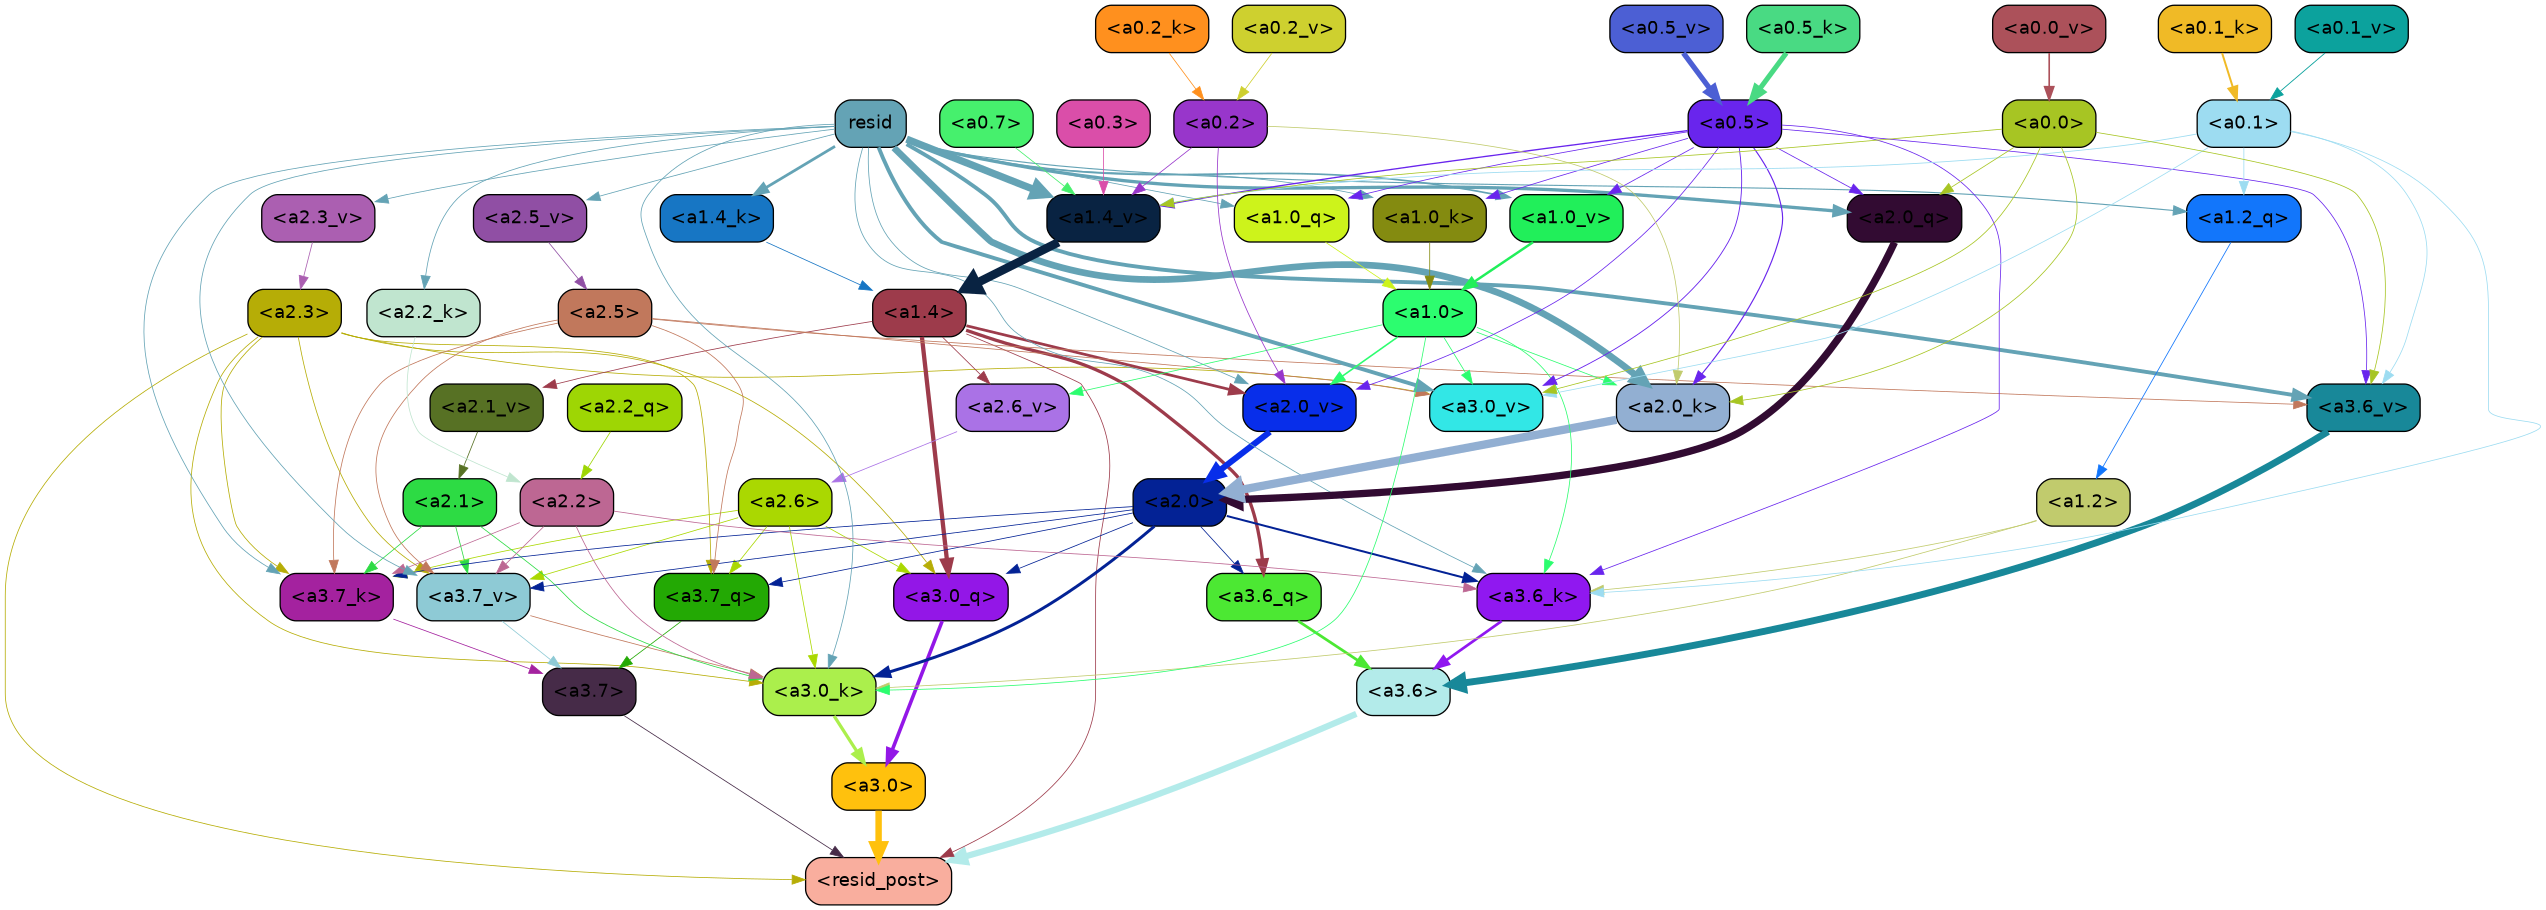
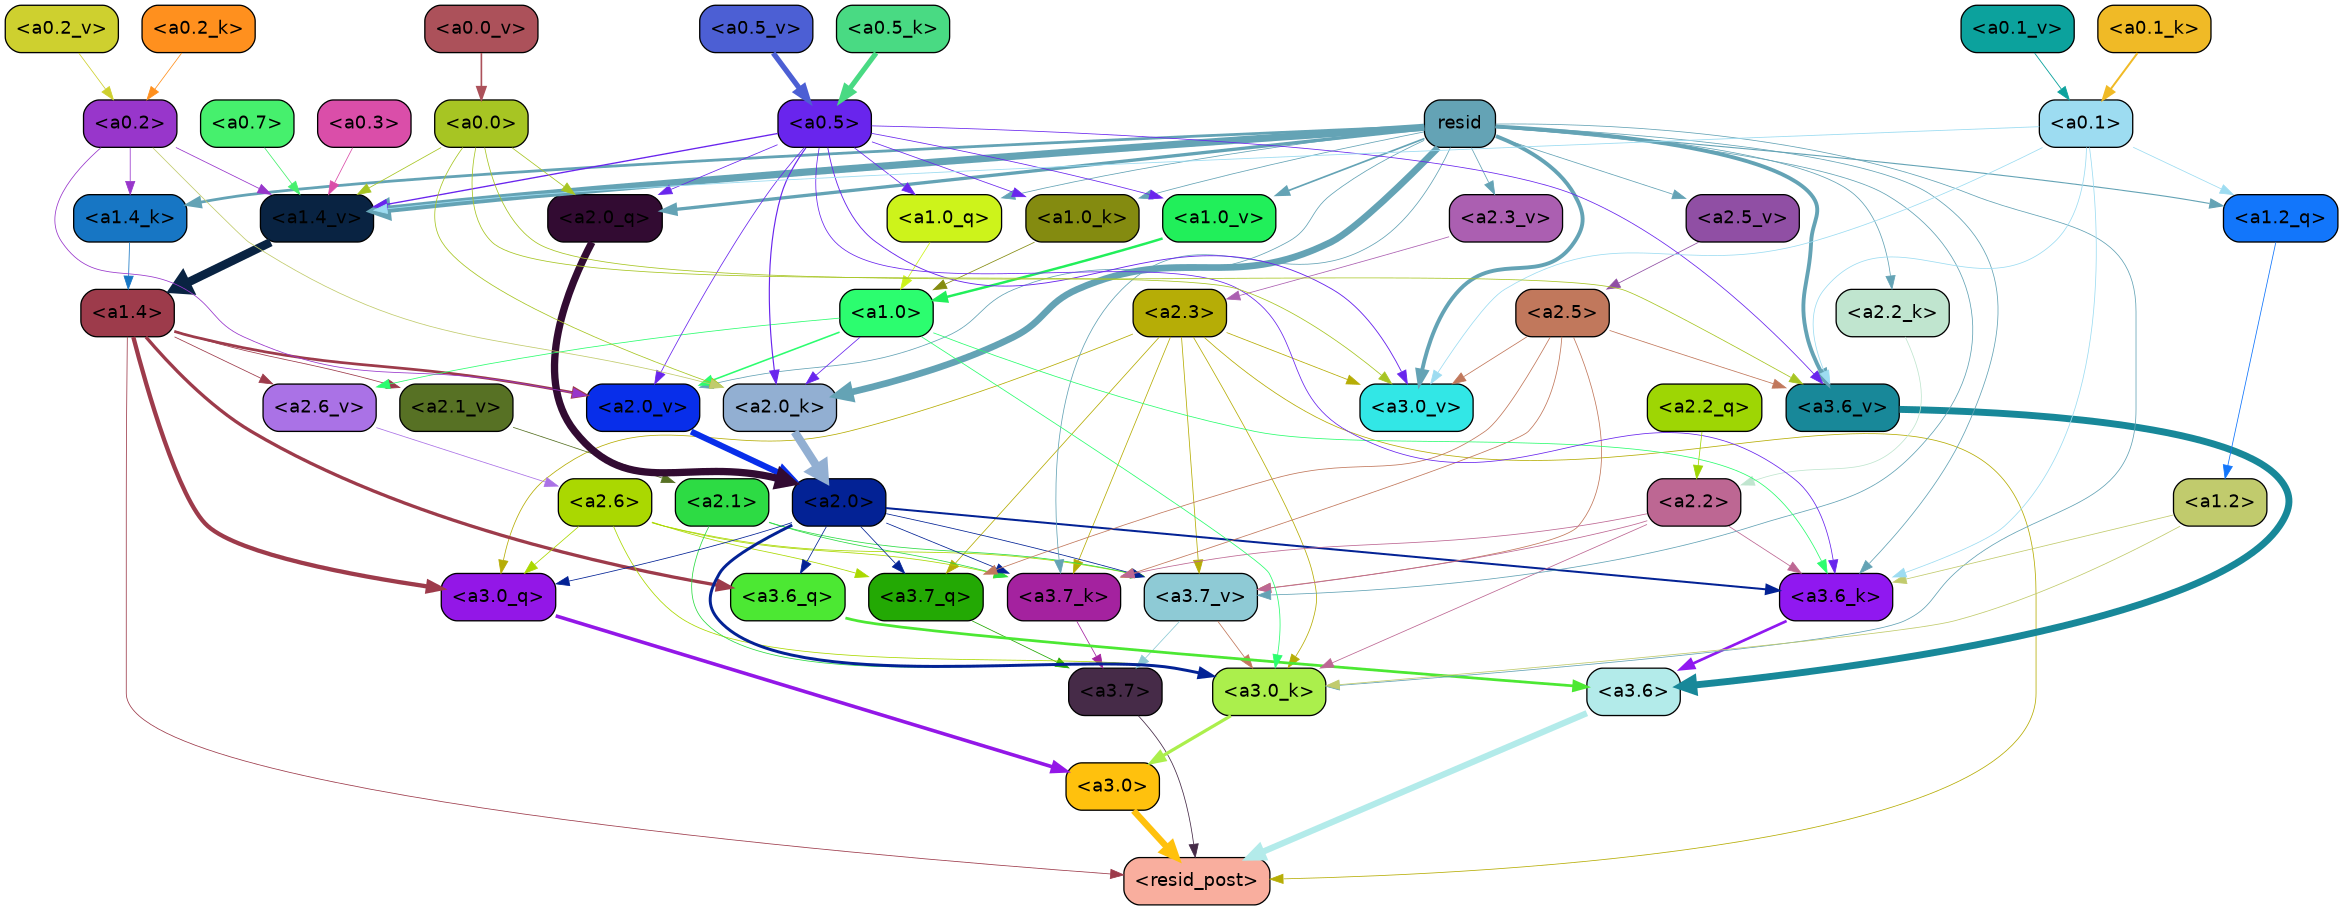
  strict digraph {
    splines=true
    node [color=black fontname=Helvetica shape=box style="filled, rounded"]
    edge [color="#64a3b5" penwidth=0.6]
    "<a3.7>" [fillcolor="#462b48"]
    "<resid_post>" [fillcolor="#f9ae9e"]
    "<a3.6>" [fillcolor="#b3ebea"]
    "<a3.0>" [fillcolor="#ffc10d"]
    "<a2.3>" [fillcolor="#b6ad06"]
    "<a3.7_q>" [fillcolor="#23a904"]
    "<a3.0_q>" [fillcolor="#9317e7"]
    "<a3.7_k>" [fillcolor="#a4229f"]
    "<a3.0_k>" [fillcolor="#abef4c"]
    "<a3.7_v>" [fillcolor="#8ecad5"]
    "<a3.0_v>" [fillcolor="#32e7e6"]
    "<a1.4>" [fillcolor="#9d3b4b"]
    "<a3.6_q>" [fillcolor="#4ce833"]
    "<a2.6_v>" [fillcolor="#aa72e6"]
    "<a2.1_v>" [fillcolor="#577124"]
    "<a2.0_v>" [fillcolor="#082eea"]
    "<a2.6>" [fillcolor="#aad801"]
    "<a2.1>" [fillcolor="#2ddb44"]
    "<a2.0>" [fillcolor="#032295"]
    "<a3.6_k>" [fillcolor="#9018f0"]
    "<a3.6_v>" [fillcolor="#188899"]
    "<a2.5>" [fillcolor="#c1785c"]
    "<a2.2>" [fillcolor="#bd6793"]
    n24 [fillcolor="#64a3b5" label=resid]
    "<a2.0_q>" [fillcolor="#320b32"]
    "<a2.2_k>" [fillcolor="#c0e5cf"]
    "<a2.0_k>" [fillcolor="#92afd2"]
    "<a2.5_v>" [fillcolor="#904fa4"]
    "<a2.3_v>" [fillcolor="#ab5fb1"]
    "<a1.2_q>" [fillcolor="#1276fb"]
    "<a1.0_q>" [fillcolor="#cdf31b"]
    "<a1.4_k>" [fillcolor="#1776c4"]
    "<a1.0_k>" [fillcolor="#848b10"]
    "<a1.4_v>" [fillcolor="#092342"]
    "<a1.0_v>" [fillcolor="#21ef5a"]
    "<a1.2>" [fillcolor="#c1cb6d"]
    "<a1.0>" [fillcolor="#2cfd6f"]
    "<a0.5>" [fillcolor="#6925ed"]
    "<a0.1>" [fillcolor="#9ddcf1"]
    "<a0.0>" [fillcolor="#a7c523"]
    "<a2.2_q>" [fillcolor="#9ed604"]
    "<a0.2>" [fillcolor="#9836cb"]
    "<a0.7>" [fillcolor="#46f06d"]
    "<a0.3>" [fillcolor="#da4ea9"]
    "<a0.5_k>" [fillcolor="#49da83"]
    "<a0.2_k>" [fillcolor="#ff901e"]
    "<a0.1_k>" [fillcolor="#f0ba26"]
    "<a0.5_v>" [fillcolor="#4c5fd4"]
    "<a0.2_v>" [fillcolor="#ced02f"]
    "<a0.1_v>" [fillcolor="#0ca29d"]
    "<a0.0_v>" [fillcolor="#ac515a"]
    "<a3.7>" -> "<resid_post>" [color="#462b48"]
    "<a3.6>" -> "<resid_post>" [color="#b3ebea" penwidth=4.753257989883423]
    "<a3.0>" -> "<resid_post>" [color="#ffc10d" penwidth=4.90053927898407]
    "<a2.3>" -> "<resid_post>" [color="#b6ad06"]
    "<a2.3>" -> "<a3.7_q>" [color="#b6ad06"]
    "<a2.3>" -> "<a3.0_q>" [color="#b6ad06"]
    "<a2.3>" -> "<a3.7_k>" [color="#b6ad06"]
    "<a2.3>" -> "<a3.0_k>" [color="#b6ad06"]
    "<a2.3>" -> "<a3.7_v>" [color="#b6ad06"]
    "<a2.3>" -> "<a3.0_v>" [color="#b6ad06"]
    "<a3.7_q>" -> "<a3.7>" [color="#23a904"]
    "<a3.0_q>" -> "<a3.0>" [color="#9317e7" penwidth=2.7421876192092896]
    "<a3.7_k>" -> "<a3.7>" [color="#a4229f"]
    "<a3.0_k>" -> "<a3.0>" [color="#abef4c" penwidth=2.476402521133423]
    "<a3.7_v>" -> "<a3.7>" [color="#8ecad5"]
    "<a3.7_v>" -> "<a3.0_k>" [color="#c1785c"]
    "<a1.4>" -> "<resid_post>" [color="#9d3b4b"]
    "<a1.4>" -> "<a3.0_q>" [color="#9d3b4b" penwidth=3.2760138511657715]
    "<a1.4>" -> "<a3.6_q>" [color="#9d3b4b" penwidth=2.5149343013763428]
    "<a1.4>" -> "<a2.6_v>" [color="#9d3b4b"]
    "<a1.4>" -> "<a2.1_v>" [color="#9d3b4b"]
    "<a1.4>" -> "<a2.0_v>" [color="#9d3b4b" penwidth=2.0870713144540787]
    "<a3.6_q>" -> "<a3.6>" [color="#4ce833" penwidth=2.091020345687866]
    "<a2.6_v>" -> "<a2.6>" [color="#aa72e6"]
    "<a2.1_v>" -> "<a2.1>" [color="#577124"]
    "<a2.0_v>" -> "<a2.0>" [color="#082eea" penwidth=4.611755967140198]
    "<a2.6>" -> "<a3.7_q>" [color="#aad801"]
    "<a2.6>" -> "<a3.0_q>" [color="#aad801"]
    "<a2.6>" -> "<a3.7_k>" [color="#aad801"]
    "<a2.6>" -> "<a3.0_k>" [color="#aad801"]
    "<a2.6>" -> "<a3.7_v>" [color="#aad801"]
    "<a2.1>" -> "<a3.7_k>" [color="#2ddb44"]
    "<a2.1>" -> "<a3.0_k>" [color="#2ddb44"]
    "<a2.1>" -> "<a3.7_v>" [color="#2ddb44"]
    "<a2.0>" -> "<a3.7_q>" [color="#032295"]
    "<a2.0>" -> "<a3.0_q>" [color="#032295"]
    "<a2.0>" -> "<a3.7_k>" [color="#032295"]
    "<a2.0>" -> "<a3.0_k>" [color="#032295" penwidth=2.2635570764541626]
    "<a2.0>" -> "<a3.7_v>" [color="#032295"]
    "<a2.0>" -> "<a3.6_q>" [color="#032295"]
    "<a2.0>" -> "<a3.6_k>" [color="#032295" penwidth=1.5290023684501648]
    "<a3.6_k>" -> "<a3.6>" [color="#9018f0" penwidth=2.048597991466522]
    "<a3.6_v>" -> "<a3.6>" [color="#188899" penwidth=5.2550448179244995]
    "<a2.5>" -> "<a3.7_q>" [color="#c1785c"]
    "<a2.5>" -> "<a3.7_k>" [color="#c1785c"]
    "<a2.5>" -> "<a3.7_v>" [color="#c1785c"]
    "<a2.5>" -> "<a3.0_v>" [color="#c1785c"]
    "<a2.5>" -> "<a3.6_v>" [color="#c1785c"]
    "<a2.2>" -> "<a3.7_k>" [color="#bd6793"]
    "<a2.2>" -> "<a3.0_k>" [color="#bd6793"]
    "<a2.2>" -> "<a3.7_v>" [color="#bd6793"]
    "<a2.2>" -> "<a3.6_k>" [color="#bd6793"]
    n24 -> "<a3.7_k>"
    n24 -> "<a3.0_k>"
    n24 -> "<a3.7_v>"
    n24 -> "<a3.0_v>" [penwidth=2.972973108291626]
    n24 -> "<a2.0_v>"
    n24 -> "<a3.6_k>"
    n24 -> "<a3.6_v>" [penwidth=2.9556376338005066]
    n24 -> "<a2.0_q>" [penwidth=2.522909115999937]
    n24 -> "<a2.2_k>"
    n24 -> "<a2.0_k>" [penwidth=5.094568967819214]
    n24 -> "<a2.5_v>"
    n24 -> "<a2.3_v>"
    n24 -> "<a1.2_q>" [penwidth=0.8520002365112305]
    n24 -> "<a1.0_q>"
    n24 -> "<a1.4_k>" [penwidth=2.115079402923584]
    n24 -> "<a1.0_k>"
    n24 -> "<a1.4_v>" [penwidth=5.504090070724487]
    n24 -> "<a1.0_v>" [penwidth=1.2935692071914673]
    "<a2.0_q>" -> "<a2.0>" [color="#320b32" penwidth=5.557696580886841]
    "<a2.2_k>" -> "<a2.2>" [color="#c0e5cf"]
    "<a2.0_k>" -> "<a2.0>" [color="#92afd2" penwidth=6.320472955703735]
    "<a2.5_v>" -> "<a2.5>" [color="#904fa4"]
    "<a2.3_v>" -> "<a2.3>" [color="#ab5fb1"]
    "<a1.2_q>" -> "<a1.2>" [color="#1276fb" penwidth=0.6145738363265991]
    "<a1.0_q>" -> "<a1.0>" [color="#cdf31b"]
    "<a1.4_k>" -> "<a1.4>" [color="#1776c4"]
    "<a1.0_k>" -> "<a1.0>" [color="#848b10"]
    "<a1.4_v>" -> "<a1.4>" [color="#092342" penwidth=6.5241758823394775]
    "<a1.0_v>" -> "<a1.0>" [color="#21ef5a" penwidth=1.8809151649475098]
    "<a1.2>" -> "<a3.0_k>" [color="#c1cb6d"]
    "<a1.2>" -> "<a3.6_k>" [color="#c1cb6d"]
    "<a1.0>" -> "<a3.0_k>" [color="#2cfd6f"]
-   "<a1.0>" -> "<a3.0_v>" [color="#2cfd6f"]
    "<a1.0>" -> "<a2.6_v>" [color="#2cfd6f"]
    "<a1.0>" -> "<a2.0_v>" [color="#2cfd6f" penwidth=1.2152502536773682]
    "<a1.0>" -> "<a3.6_k>" [color="#2cfd6f"]
-   "<a1.0>" -> "<a2.0_k>" [color="#2cfd6f"]
+   "<a1.0>" -> "<a2.0_k>" [color="#6925ed"]
    "<a0.5>" -> "<a3.0_v>" [color="#6925ed" penwidth=0.6790935099124908]
    "<a0.5>" -> "<a2.0_v>" [color="#6925ed"]
    "<a0.5>" -> "<a3.6_k>" [color="#6925ed"]
    "<a0.5>" -> "<a3.6_v>" [color="#6925ed"]
    "<a0.5>" -> "<a2.0_q>" [color="#6925ed"]
    "<a0.5>" -> "<a2.0_k>" [color="#6925ed" penwidth=0.8835153579711914]
    "<a0.5>" -> "<a1.0_q>" [color="#6925ed"]
    "<a0.5>" -> "<a1.0_k>" [color="#6925ed"]
    "<a0.5>" -> "<a1.4_v>" [color="#6925ed" penwidth=1.022335171699524]
    "<a0.5>" -> "<a1.0_v>" [color="#6925ed"]
    "<a0.1>" -> "<a3.0_v>" [color="#9ddcf1"]
    "<a0.1>" -> "<a3.6_k>" [color="#9ddcf1"]
    "<a0.1>" -> "<a3.6_v>" [color="#9ddcf1"]
    "<a0.1>" -> "<a1.2_q>" [color="#9ddcf1"]
    "<a0.1>" -> "<a1.4_v>" [color="#9ddcf1" penwidth=0.6438122987747192]
    "<a0.0>" -> "<a3.0_v>" [color="#a7c523"]
    "<a0.0>" -> "<a3.6_v>" [color="#a7c523"]
    "<a0.0>" -> "<a2.0_q>" [color="#a7c523"]
    "<a0.0>" -> "<a2.0_k>" [color="#a7c523"]
    "<a0.0>" -> "<a1.4_v>" [color="#a7c523"]
    "<a2.2_q>" -> "<a2.2>" [color="#9ed604"]
    "<a0.2>" -> "<a2.0_v>" [color="#9836cb"]
    "<a0.2>" -> "<a2.0_k>" [color="#c1cb6d"]
+   "<a0.2>" -> "<a1.4_k>" [color="#9836cb"]
    "<a0.2>" -> "<a1.4_v>" [color="#9836cb"]
    "<a0.7>" -> "<a1.4_v>" [color="#46f06d"]
    "<a0.3>" -> "<a1.4_v>" [color="#da4ea9"]
    "<a0.5_k>" -> "<a0.5>" [color="#49da83" penwidth=3.8599258065223694]
    "<a0.2_k>" -> "<a0.2>" [color="#ff901e"]
    "<a0.1_k>" -> "<a0.1>" [color="#f0ba26" penwidth=1.5140717029571533]
    "<a0.5_v>" -> "<a0.5>" [color="#4c5fd4" penwidth=4.0173709988594055]
    "<a0.2_v>" -> "<a0.2>" [color="#ced02f"]
    "<a0.1_v>" -> "<a0.1>" [color="#0ca29d" penwidth=0.6690568923950195]
    "<a0.0_v>" -> "<a0.0>" [color="#ac515a" penwidth=1.2524418830871582]
  }
